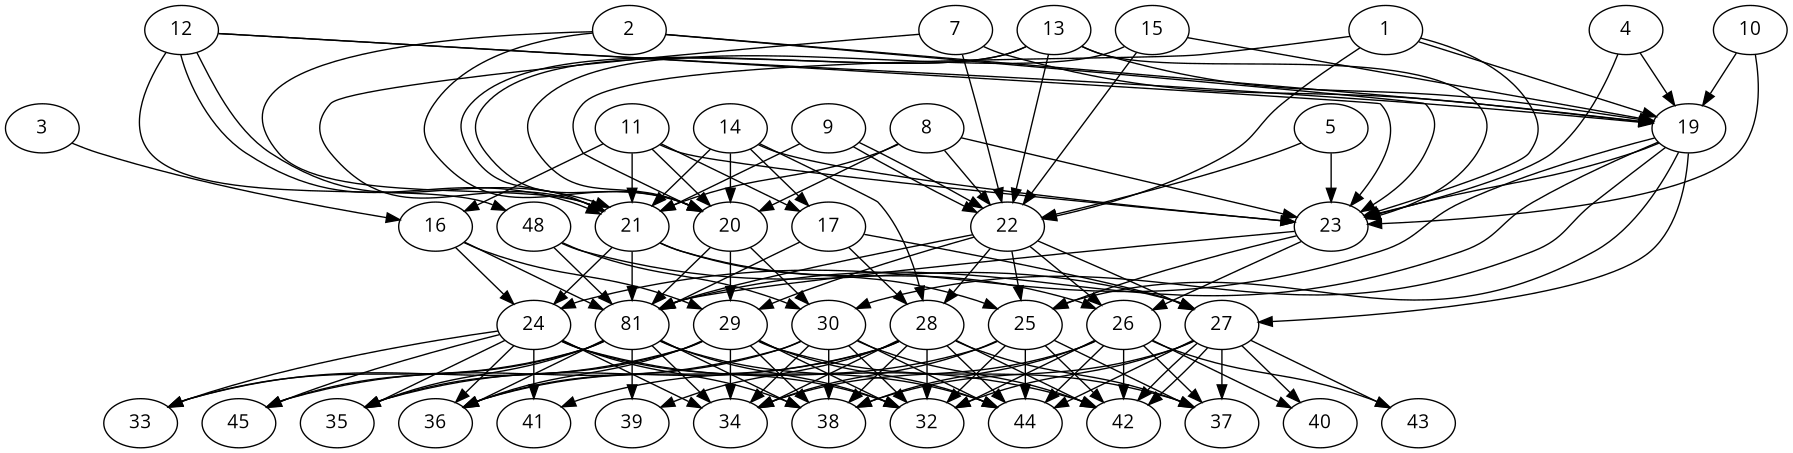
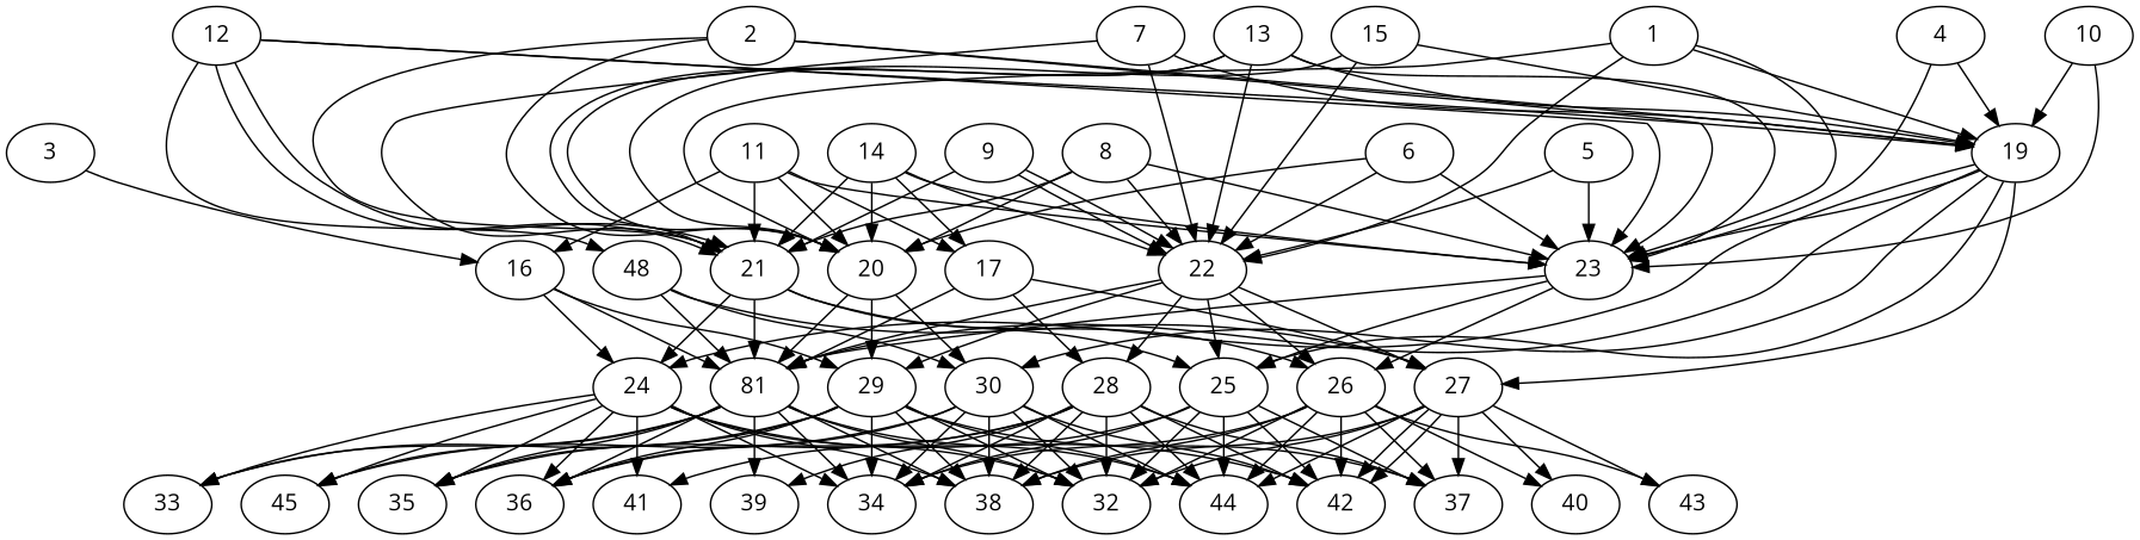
  digraph {
    fontname="Open Sans"
    node [alpha=0.07 fontname="Open Sans"]
    edge [fontname="Open Sans"]
    1 [alpha=0.20 expect_size=16120832]
    19 [alpha=0.08 expect_size=13465600]
    20 [alpha=0.17 expect_size=30482432]
    22 [expect_size=13325312]
    23 [expect_size=46858240]
    24 [alpha=0.09 expect_size=35335168]
    n7 [alpha=0.03 expect_size=21381120 label=81]
    27 [alpha=0.03 expect_size=27226112]
    30 [alpha=0.19 expect_size=27496448]
    25 [alpha=0.13 expect_size=15442944]
    29 [alpha=0.15 expect_size=7646208]
    28 [alpha=0.00 expect_size=50675712]
    26 [alpha=0.05 expect_size=42258432]
    32 [alpha=0.06 expect_size=47365120]
    33 [alpha=0.16 expect_size=16291840]
    34 [alpha=0.01 expect_size=33414144]
    35 [alpha=0.15 expect_size=8358912]
    36 [alpha=0.17 expect_size=38001664]
    38 [alpha=0.11 expect_size=9474048]
    41 [alpha=0.17 expect_size=42416128]
    42 [alpha=0.13 expect_size=48630784]
    45 [alpha=0.02 expect_size=9350144]
    44 [alpha=0.12 expect_size=6846464]
    39 [alpha=0.13 expect_size=10134528]
    37 [alpha=0.13 expect_size=50299904]
    40 [alpha=0.05 expect_size=45065216]
    43 [alpha=0.06 expect_size=15254528]
    2 [alpha=0.08 expect_size=10459136]
    21 [alpha=0.11 expect_size=5284864]
    3 [expect_size=16121856]
    16 [alpha=0.14 expect_size=22949888]
    4 [alpha=0.16 expect_size=9241600]
    5 [alpha=0.18 expect_size=7745536]
+   6 [alpha=0.06 expect_size=27572224]
    7 [alpha=0.08 expect_size=16648192]
    8 [alpha=0.01 expect_size=5480448]
    9 [expect_size=45211648]
    10 [alpha=0.09 expect_size=27765760]
    11 [alpha=0.03 expect_size=51684352]
    17 [alpha=0.10 expect_size=38114304]
    12 [alpha=0.14 expect_size=51160064]
    n42 [alpha=0.02 expect_size=10469376 label=48]
    13 [alpha=0.15 expect_size=22616064]
    14 [alpha=0.12 expect_size=38370304]
    15 [alpha=0.11 expect_size=28167168]
    1 -> 19
    1 -> 20
    1 -> 22
    1 -> 23
    19 -> 23
    19 -> 24
    19 -> n7
    19 -> 27
    19 -> 30
    19 -> 25
    20 -> n7
    20 -> 30
    20 -> 29
    22 -> n7
    22 -> 27
    22 -> 25
    22 -> 29
    22 -> 28
    22 -> 26
    23 -> n7
    23 -> 25
    23 -> 26
    24 -> 32
    24 -> 33
    24 -> 34
    24 -> 35
    24 -> 36
    24 -> 38
    24 -> 41
    24 -> 42
    24 -> 45
    n7 -> 32
    n7 -> 33
    n7 -> 34
    n7 -> 35
    n7 -> 36
    n7 -> 38
    n7 -> 45
    n7 -> 44
    n7 -> 39
    27 -> 32
    27 -> 38
    27 -> 42
    27 -> 42
    27 -> 44
    27 -> 37
    27 -> 40
    27 -> 43
    30 -> 32
    30 -> 34
    30 -> 36
    30 -> 38
    30 -> 42
    30 -> 45
    30 -> 44
    25 -> 32
    25 -> 34
    25 -> 41
    25 -> 42
    25 -> 44
    25 -> 37
    29 -> 32
    29 -> 33
    29 -> 34
    29 -> 35
    29 -> 36
    29 -> 38
    29 -> 44
    29 -> 37
    28 -> 32
    28 -> 34
    28 -> 35
    28 -> 36
    28 -> 38
    28 -> 42
    28 -> 44
    28 -> 39
    28 -> 37
    26 -> 32
    26 -> 34
    26 -> 38
    26 -> 42
    26 -> 44
    26 -> 37
    26 -> 40
    26 -> 43
    2 -> 19
    2 -> 20
    2 -> 23
    2 -> 21
    21 -> 24
    21 -> n7
    21 -> 25
    21 -> 26
    3 -> 16
    16 -> 24
    16 -> n7
    16 -> 29
    4 -> 19
    4 -> 23
    5 -> 22
    5 -> 23
+   6 -> 20
+   6 -> 22
+   6 -> 23
    7 -> 19
    7 -> 22
    7 -> 21
    8 -> 20
    8 -> 22
    8 -> 23
    8 -> 21
    9 -> 22
    9 -> 22
    9 -> 21
    10 -> 19
    10 -> 23
    11 -> 20
    11 -> 23
    11 -> 21
    11 -> 16
    11 -> 17
    17 -> n7
    17 -> 27
    17 -> 28
    12 -> 19
    12 -> 23
    12 -> 21
    12 -> 21
    12 -> n42
    n42 -> n7
    n42 -> 27
    n42 -> 30
    13 -> 19
    13 -> 20
    13 -> 22
    13 -> 23
    13 -> 21
    14 -> 20
-   14 -> 28
+   14 -> 22
    14 -> 23
    14 -> 21
    14 -> 17
    15 -> 19
    15 -> 20
    15 -> 22
  }
